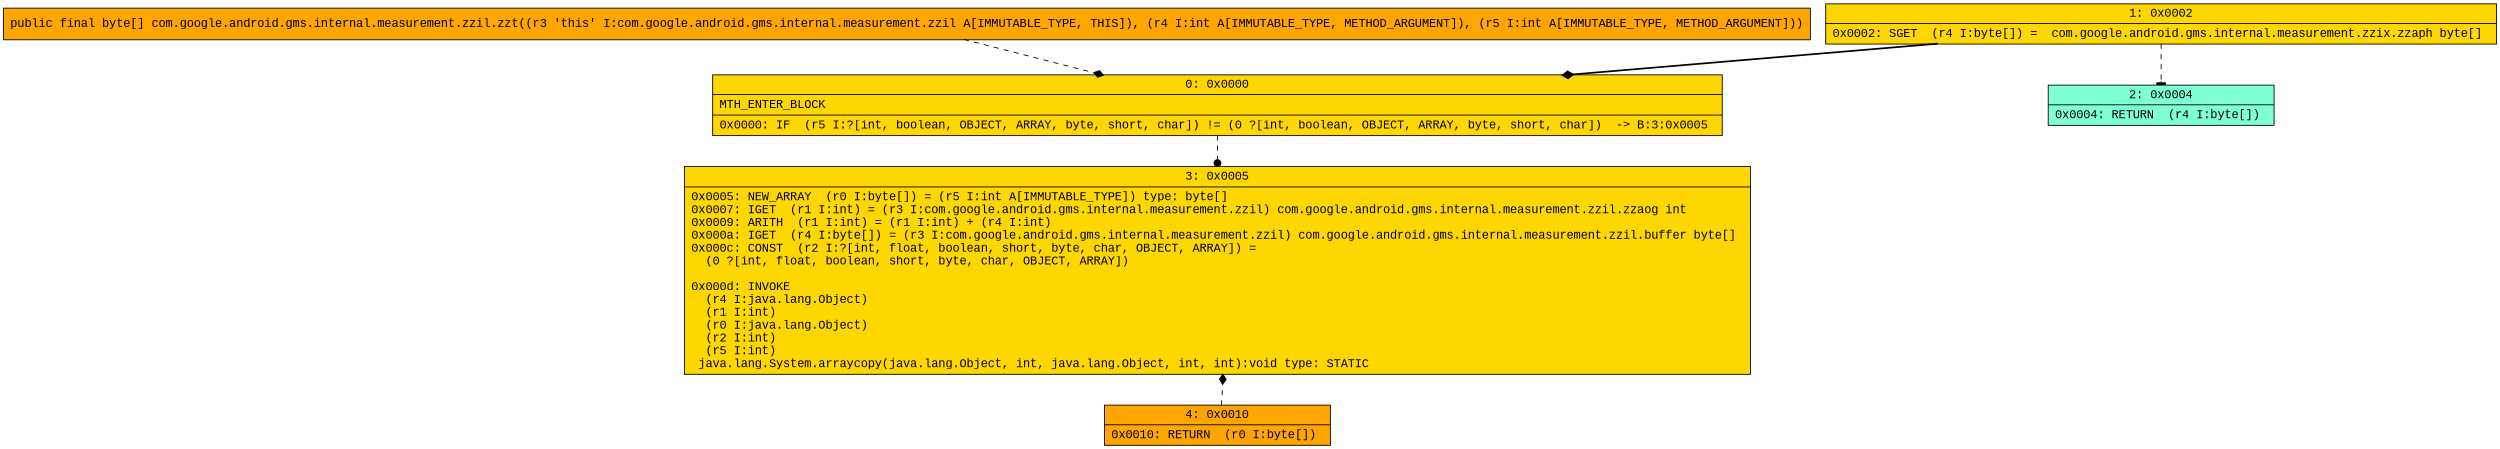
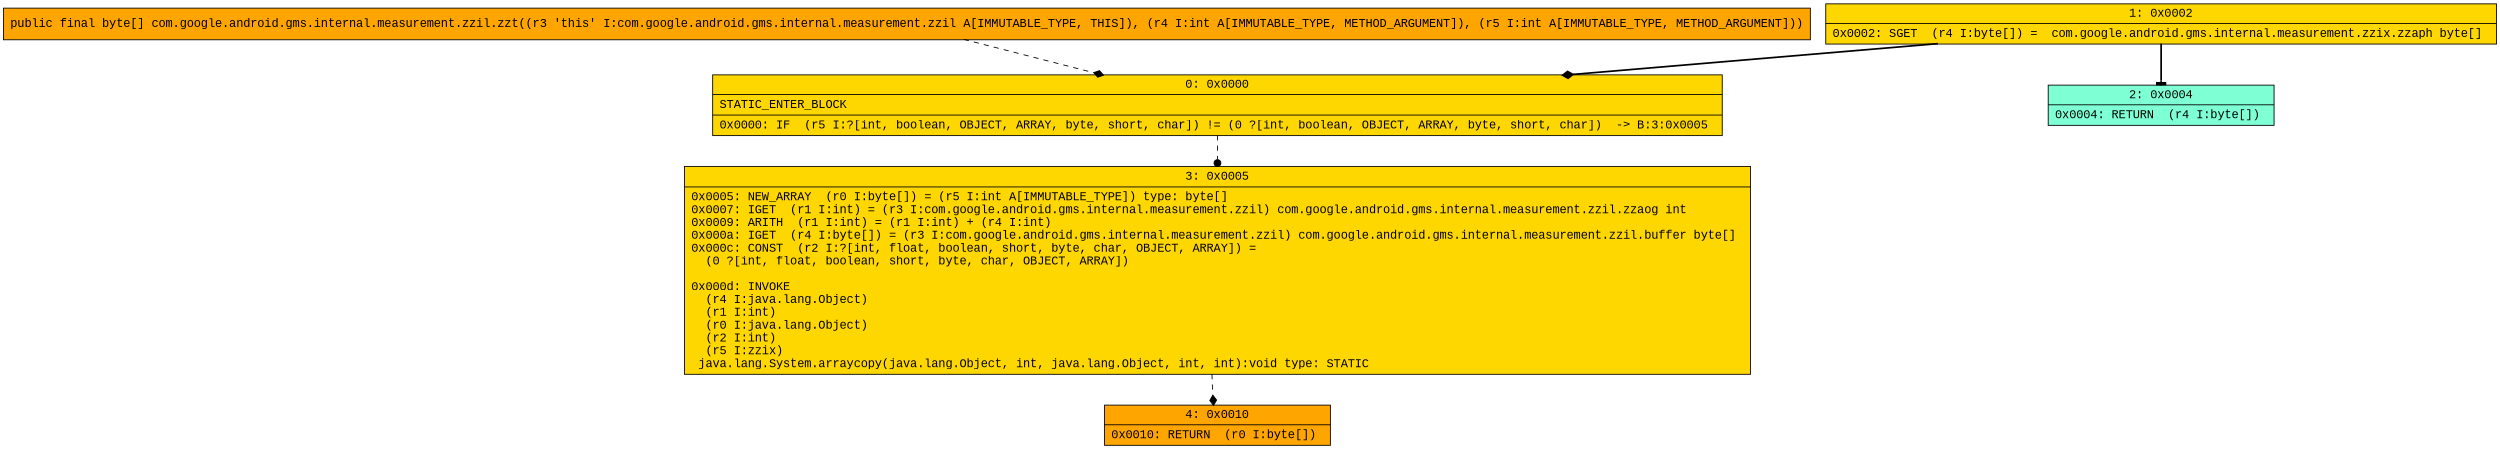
  digraph {
    fontname="Liberation Mono"
    node [fillcolor=gold fontname="Liberation Mono" shape=record style=filled]
    edge [arrowhead=diamond fontname="Liberation Mono" style=dashed]
-   n1 [label="{0\:\ 0x0000|MTH_ENTER_BLOCK\l|0x0000: IF  (r5 I:?[int, boolean, OBJECT, ARRAY, byte, short, char]) != (0 ?[int, boolean, OBJECT, ARRAY, byte, short, char])  \-\> B:3:0x0005 \l}"]
-   n2 [label="{3\:\ 0x0005|0x0005: NEW_ARRAY  (r0 I:byte[]) = (r5 I:int A[IMMUTABLE_TYPE]) type: byte[] \l0x0007: IGET  (r1 I:int) = (r3 I:com.google.android.gms.internal.measurement.zzil) com.google.android.gms.internal.measurement.zzil.zzaog int \l0x0009: ARITH  (r1 I:int) = (r1 I:int) + (r4 I:int) \l0x000a: IGET  (r4 I:byte[]) = (r3 I:com.google.android.gms.internal.measurement.zzil) com.google.android.gms.internal.measurement.zzil.buffer byte[] \l0x000c: CONST  (r2 I:?[int, float, boolean, short, byte, char, OBJECT, ARRAY]) = \l  (0 ?[int, float, boolean, short, byte, char, OBJECT, ARRAY])\l \l0x000d: INVOKE  \l  (r4 I:java.lang.Object)\l  (r1 I:int)\l  (r0 I:java.lang.Object)\l  (r2 I:int)\l  (r5 I:int)\l java.lang.System.arraycopy(java.lang.Object, int, java.lang.Object, int, int):void type: STATIC \l}"]
+   n1 [label="{0\:\ 0x0000|STATIC_ENTER_BLOCK\l|0x0000: IF  (r5 I:?[int, boolean, OBJECT, ARRAY, byte, short, char]) != (0 ?[int, boolean, OBJECT, ARRAY, byte, short, char])  \-\> B:3:0x0005 \l}"]
+   n2 [label="{3\:\ 0x0005|0x0005: NEW_ARRAY  (r0 I:byte[]) = (r5 I:int A[IMMUTABLE_TYPE]) type: byte[] \l0x0007: IGET  (r1 I:int) = (r3 I:com.google.android.gms.internal.measurement.zzil) com.google.android.gms.internal.measurement.zzil.zzaog int \l0x0009: ARITH  (r1 I:int) = (r1 I:int) + (r4 I:int) \l0x000a: IGET  (r4 I:byte[]) = (r3 I:com.google.android.gms.internal.measurement.zzil) com.google.android.gms.internal.measurement.zzil.buffer byte[] \l0x000c: CONST  (r2 I:?[int, float, boolean, short, byte, char, OBJECT, ARRAY]) = \l  (0 ?[int, float, boolean, short, byte, char, OBJECT, ARRAY])\l \l0x000d: INVOKE  \l  (r4 I:java.lang.Object)\l  (r1 I:int)\l  (r0 I:java.lang.Object)\l  (r2 I:int)\l  (r5 I:zzix)\l java.lang.System.arraycopy(java.lang.Object, int, java.lang.Object, int, int):void type: STATIC \l}"]
    n3 [label="{1\:\ 0x0002|0x0002: SGET  (r4 I:byte[]) =  com.google.android.gms.internal.measurement.zzix.zzaph byte[] \l}"]
    n4 [fillcolor=aquamarine label="{2\:\ 0x0004|0x0004: RETURN  (r4 I:byte[]) \l}"]
    n5 [fillcolor=orange label="{4\:\ 0x0010|0x0010: RETURN  (r0 I:byte[]) \l}"]
    n6 [fillcolor=orange label="{public final byte[] com.google.android.gms.internal.measurement.zzil.zzt((r3 'this' I:com.google.android.gms.internal.measurement.zzil A[IMMUTABLE_TYPE, THIS]), (r4 I:int A[IMMUTABLE_TYPE, METHOD_ARGUMENT]), (r5 I:int A[IMMUTABLE_TYPE, METHOD_ARGUMENT])) }"]
    n1 -> n2 [arrowhead=dot]
-   n5 -> n2
+   n2 -> n5
    n3 -> n1 [style=bold]
-   n3 -> n4 [arrowhead=tee]
+   n3 -> n4 [arrowhead=tee style=bold]
    n6 -> n1
  }
